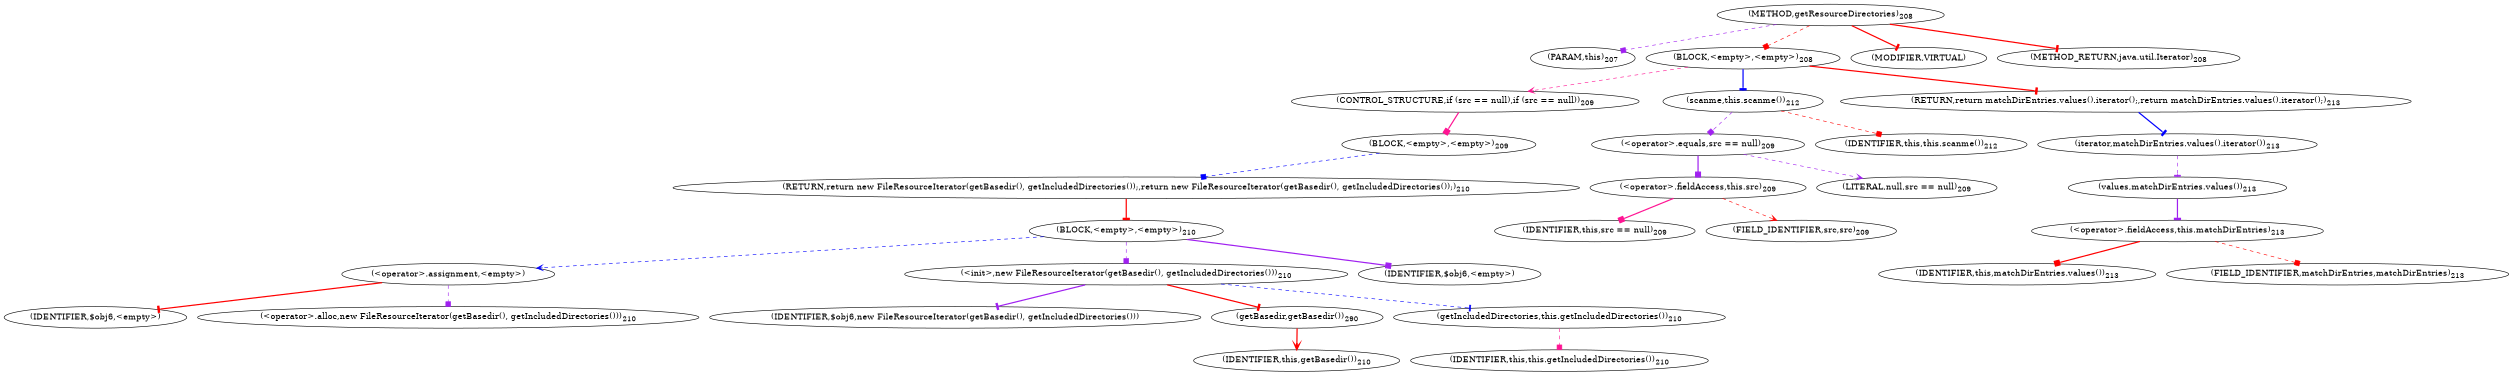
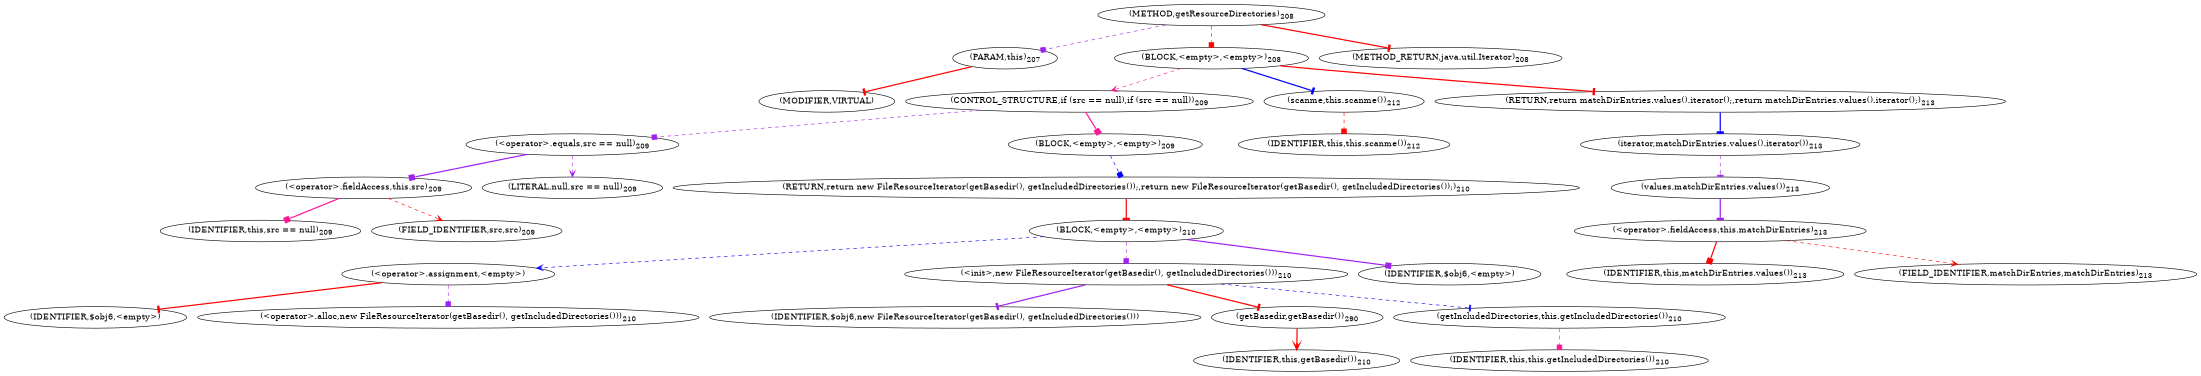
  digraph {
    edge [arrowhead=box color=red style=bold]
    n1 [label=<(METHOD,getResourceDirectories)<SUB>208</SUB>>]
    n2 [label=<(PARAM,this)<SUB>207</SUB>>]
    n3 [label=<(BLOCK,&lt;empty&gt;,&lt;empty&gt;)<SUB>208</SUB>>]
    n4 [label=<(MODIFIER,VIRTUAL)>]
    n5 [label=<(METHOD_RETURN,java.util.Iterator)<SUB>208</SUB>>]
    n6 [label=<(CONTROL_STRUCTURE,if (src == null),if (src == null))<SUB>209</SUB>>]
    n7 [label=<(scanme,this.scanme())<SUB>212</SUB>>]
    n8 [label=<(RETURN,return matchDirEntries.values().iterator();,return matchDirEntries.values().iterator();)<SUB>213</SUB>>]
    n9 [label=<(&lt;operator&gt;.equals,src == null)<SUB>209</SUB>>]
    n10 [label=<(BLOCK,&lt;empty&gt;,&lt;empty&gt;)<SUB>209</SUB>>]
    n11 [label=<(IDENTIFIER,this,this.scanme())<SUB>212</SUB>>]
    n12 [label=<(iterator,matchDirEntries.values().iterator())<SUB>213</SUB>>]
    n13 [label=<(&lt;operator&gt;.fieldAccess,this.src)<SUB>209</SUB>>]
    n14 [label=<(LITERAL,null,src == null)<SUB>209</SUB>>]
    n15 [label=<(RETURN,return new FileResourceIterator(getBasedir(), getIncludedDirectories());,return new FileResourceIterator(getBasedir(), getIncludedDirectories());)<SUB>210</SUB>>]
    n16 [label=<(IDENTIFIER,this,src == null)<SUB>209</SUB>>]
    n17 [label=<(FIELD_IDENTIFIER,src,src)<SUB>209</SUB>>]
    n18 [label=<(BLOCK,&lt;empty&gt;,&lt;empty&gt;)<SUB>210</SUB>>]
    n19 [label=<(&lt;operator&gt;.assignment,&lt;empty&gt;)>]
    n20 [label=<(&lt;init&gt;,new FileResourceIterator(getBasedir(), getIncludedDirectories()))<SUB>210</SUB>>]
    n21 [label=<(IDENTIFIER,$obj6,&lt;empty&gt;)>]
    n22 [label=<(IDENTIFIER,$obj6,&lt;empty&gt;)>]
    n23 [label=<(&lt;operator&gt;.alloc,new FileResourceIterator(getBasedir(), getIncludedDirectories()))<SUB>210</SUB>>]
    n24 [label=<(IDENTIFIER,$obj6,new FileResourceIterator(getBasedir(), getIncludedDirectories()))>]
    n25 [label=<(getBasedir,getBasedir())<SUB>290</SUB>>]
    n26 [label=<(getIncludedDirectories,this.getIncludedDirectories())<SUB>210</SUB>>]
    n27 [label=<(IDENTIFIER,this,getBasedir())<SUB>210</SUB>>]
    n28 [label=<(IDENTIFIER,this,this.getIncludedDirectories())<SUB>210</SUB>>]
    n29 [label=<(values,matchDirEntries.values())<SUB>213</SUB>>]
    n30 [label=<(&lt;operator&gt;.fieldAccess,this.matchDirEntries)<SUB>213</SUB>>]
    n31 [label=<(IDENTIFIER,this,matchDirEntries.values())<SUB>213</SUB>>]
    n32 [label=<(FIELD_IDENTIFIER,matchDirEntries,matchDirEntries)<SUB>213</SUB>>]
    n1 -> n2 [color=purple style=dashed]
    n1 -> n3 [style=dashed]
-   n1 -> n4 [arrowhead=tee]
+   n2 -> n4 [arrowhead=tee]
    n1 -> n5 [arrowhead=tee]
    n3 -> n6 [arrowhead=vee color=deeppink style=dashed]
    n3 -> n7 [arrowhead=tee color=blue]
    n3 -> n8 [arrowhead=tee]
-   n7 -> n9 [color=purple style=dashed]
+   n6 -> n9 [color=purple style=dashed]
    n6 -> n10 [color=deeppink]
    n7 -> n11 [style=dashed]
    n8 -> n12 [arrowhead=tee color=blue]
    n9 -> n13 [color=purple]
    n9 -> n14 [arrowhead=vee color=purple style=dashed]
    n10 -> n15 [color=blue style=dashed]
    n12 -> n29 [arrowhead=tee color=purple style=dashed]
    n13 -> n16 [color=deeppink]
    n13 -> n17 [arrowhead=vee style=dashed]
    n15 -> n18 [arrowhead=tee]
    n18 -> n19 [arrowhead=vee color=blue style=dashed]
    n18 -> n20 [color=purple style=dashed]
    n18 -> n21 [color=purple]
    n19 -> n22 [arrowhead=tee]
    n19 -> n23 [color=purple style=dashed]
    n20 -> n24 [arrowhead=tee color=purple]
    n20 -> n25 [arrowhead=tee]
    n20 -> n26 [arrowhead=tee color=blue style=dashed]
    n25 -> n27 [arrowhead=vee]
    n26 -> n28 [color=deeppink style=dashed]
    n29 -> n30 [arrowhead=tee color=purple]
    n30 -> n31
-   n30 -> n32 [style=dashed]
+   n30 -> n32 [arrowhead=vee style=dashed]
  }
